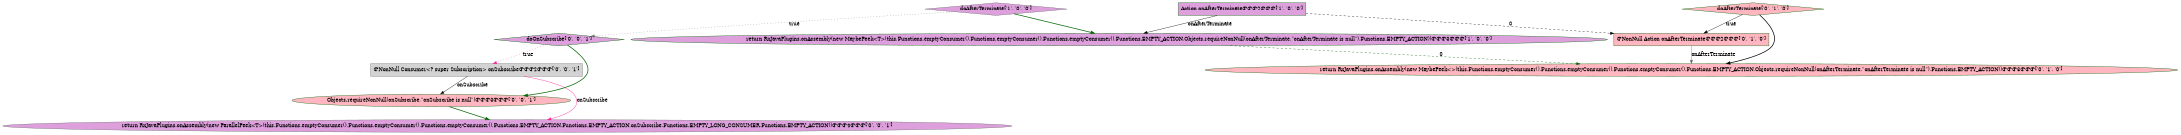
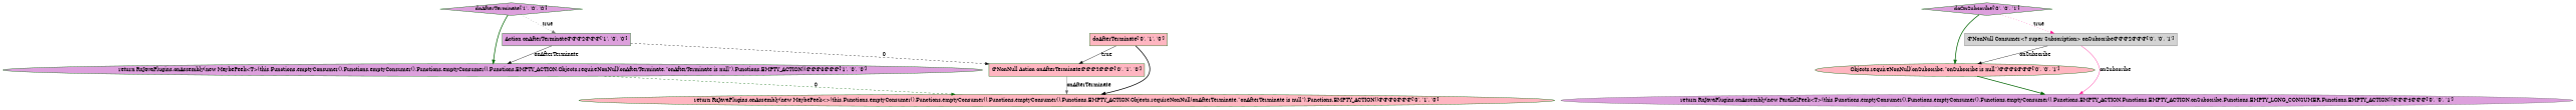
  digraph {
    node [color=darkgreen fillcolor=plum shape=ellipse style=filled]
    edge [color=black style=solid]
-   n1 [color=gray40 label="doAfterTerminate['1', '0', '0']" shape=diamond]
+   n1 [label="doAfterTerminate['1', '0', '0']" shape=diamond]
    n2 [label="return RxJavaPlugins.onAssembly(new MaybePeek<T>(this,Functions.emptyConsumer(),Functions.emptyConsumer(),Functions.emptyConsumer(),Functions.EMPTY_ACTION,Objects.requireNonNull(onAfterTerminate,\"onAfterTerminate is null\"),Functions.EMPTY_ACTION))@@@3@@@['1', '0', '0']"]
    n3 [label="Action onAfterTerminate@@@2@@@['1', '0', '0']" shape=box]
    n4 [fillcolor=lightpink label="return RxJavaPlugins.onAssembly(new MaybePeek<>(this,Functions.emptyConsumer(),Functions.emptyConsumer(),Functions.emptyConsumer(),Functions.EMPTY_ACTION,Objects.requireNonNull(onAfterTerminate,\"onAfterTerminate is null\"),Functions.EMPTY_ACTION))@@@3@@@['0', '1', '0']"]
    n5 [fillcolor=lightpink label="@NonNull Action onAfterTerminate@@@2@@@['0', '1', '0']" shape=box]
    n6 [fillcolor=lightpink label="Objects.requireNonNull(onSubscribe,\"onSubscribe is null\")@@@3@@@['0', '0', '1']"]
    n7 [color=gray40 label="return RxJavaPlugins.onAssembly(new ParallelPeek<T>(this,Functions.emptyConsumer(),Functions.emptyConsumer(),Functions.emptyConsumer(),Functions.EMPTY_ACTION,Functions.EMPTY_ACTION,onSubscribe,Functions.EMPTY_LONG_CONSUMER,Functions.EMPTY_ACTION))@@@4@@@['0', '0', '1']"]
    n8 [color=gray40 fillcolor=lightgrey label="@NonNull Consumer<? super Subscription> onSubscribe@@@2@@@['0', '0', '1']" shape=box]
    n9 [label="doOnSubscribe['0', '0', '1']" shape=diamond]
-   n10 [fillcolor=lightpink label="doAfterTerminate['0', '1', '0']" shape=diamond]
+   n10 [fillcolor=lightpink label="doAfterTerminate['0', '1', '0']" shape=box]
    n1 -> n2 [color=darkgreen style=bold]
-   n1 -> n9 [color=gray40 label=true style=dotted]
+   n1 -> n3 [color=gray40 label=true style=dotted]
    n2 -> n4 [color=darkgreen label=0 style=dashed]
    n3 -> n2 [label=onAfterTerminate]
    n3 -> n5 [label=0 style=dashed]
    n5 -> n4 [color=gray40 label=onAfterTerminate]
    n6 -> n7 [color=darkgreen style=bold]
    n8 -> n6 [label=onSubscribe]
    n8 -> n7 [color=deeppink label=onSubscribe]
    n9 -> n6 [color=darkgreen style=bold]
    n9 -> n8 [color=deeppink label=true style=dotted]
    n10 -> n4 [style=bold]
    n10 -> n5 [label=true]
  }
